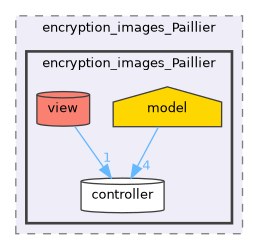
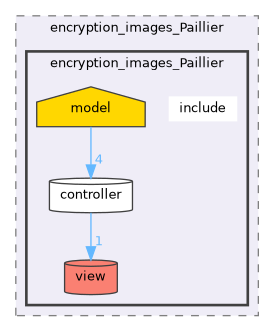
  digraph {
    compound=true
    fontname="DejaVu Sans"
    node [fillcolor=white fontname="DejaVu Sans" fontsize=10 shape=cylinder style=filled color=grey25]
    edge [color=steelblue1 fontcolor=steelblue1 fontname="DejaVu Sans" fontsize=10 labeldistance=1.5 labelfontname=Helvetica labelfontsize=10 style=solid]
+   n1 [height=0.2 label=include shape=plaintext width=0.4 color=""]
    n2 [height=0.2 label=controller width=0.4]
    n3 [fillcolor=gold height=0.2 label=model shape=house width=0.4]
    n4 [fillcolor=salmon height=0.2 label=view width=0.4]
    subgraph cluster_1 {
      bgcolor="#efedf7"
      fontsize=10
      label=encryption_images_Paillier
      pencolor=grey50
      style="filled,dashed"
      subgraph cluster_2 {
        bgcolor="#efedf7"
        fontsize=10
        label=encryption_images_Paillier
        pencolor=grey25
        style="filled,bold"
+       n1
        n2
        n3
        n4
      }
    }
-   n4 -> n2 [headlabel=1]
+   n2 -> n4 [headlabel=1]
    n3 -> n2 [headlabel=4]
  }
